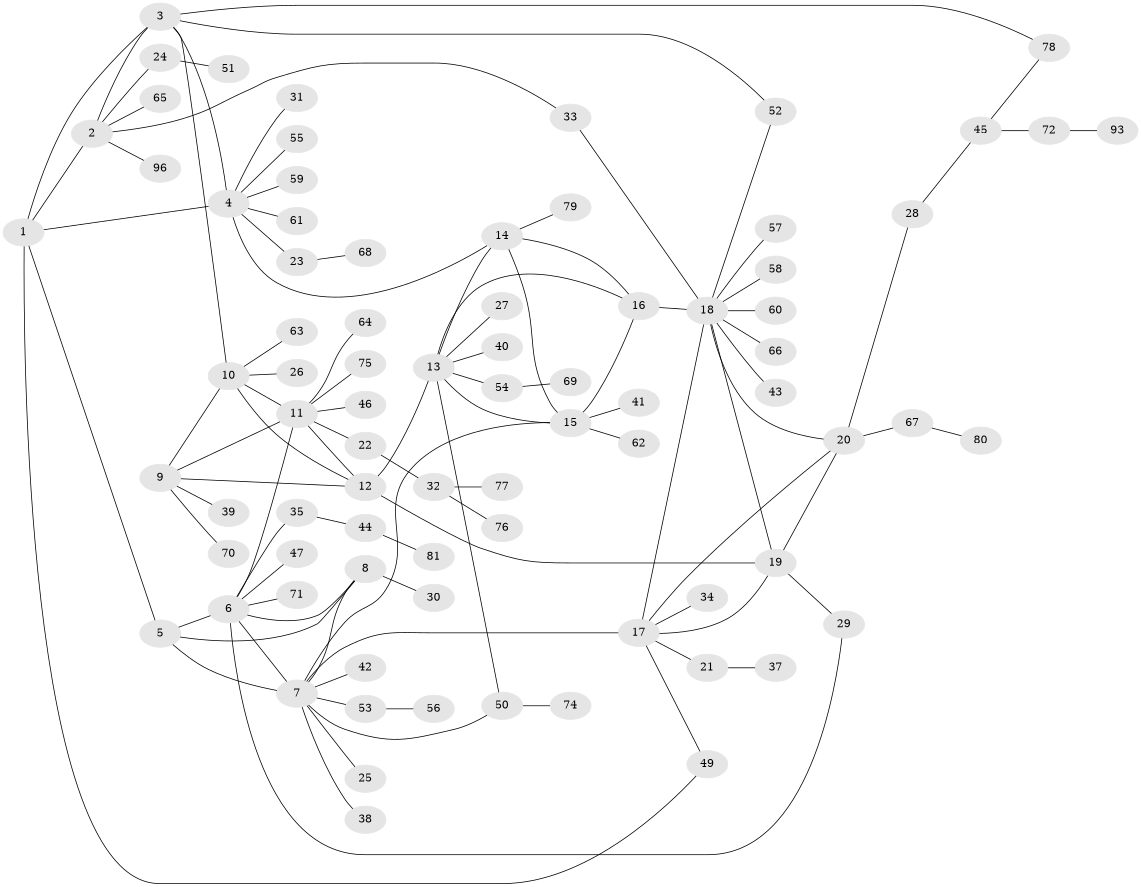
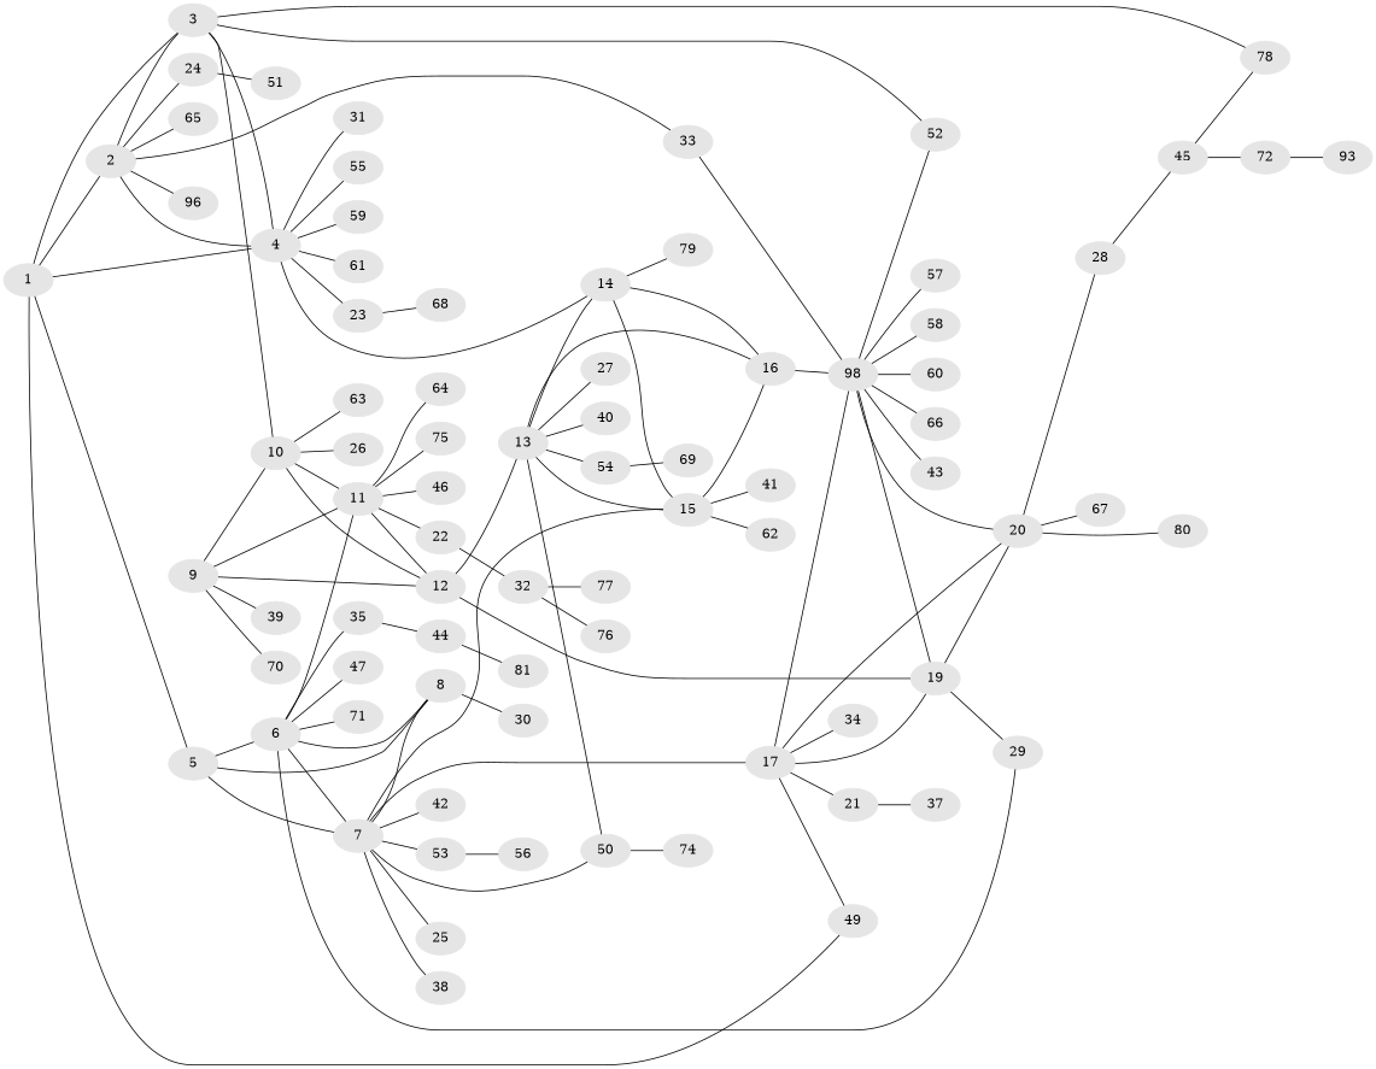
  graph {
    rankdir=LR
    node [color=gray90 style=filled]
    1
    2
    3
    4
    5
    49
    24
    33
    n9 [label=96]
    65
    10
    52
    78
    14
    23
    31
    55
    59
    61
    6
    7
    8
    51
-   18
+   18 [label=98]
    11
    12
    26
    63
    19
    20
    43
    57
    58
    60
    66
    15
    16
    79
    68
    29
    35
    47
    71
    17
    25
    38
    42
    50
    53
    30
    22
    46
    64
    75
    44
    41
    62
    21
    34
    74
    56
    9
    39
    70
    13
    32
    27
    40
    54
    69
    28
    67
    80
    37
    45
    76
    77
    72
    81
    n80 [label=93]
    1 -- 2
    1 -- 3
    1 -- 4
    1 -- 5
    1 -- 49
    2 -- 3
+   2 -- 4
    2 -- 24
    2 -- 33
    2 -- n9
    2 -- 65
    3 -- 4
    3 -- 10
    3 -- 52
    3 -- 78
    4 -- 14
    4 -- 23
    4 -- 31
    4 -- 55
    4 -- 59
    4 -- 61
    5 -- 6
    5 -- 7
    5 -- 8
    24 -- 51
    33 -- 18
    10 -- 11
    10 -- 12
    10 -- 26
    10 -- 63
    14 -- 15
    14 -- 16
    14 -- 79
    23 -- 68
    6 -- 7
    6 -- 8
    6 -- 11
    6 -- 29
    6 -- 35
    6 -- 47
    6 -- 71
    7 -- 8
    7 -- 15
    7 -- 17
    7 -- 25
    7 -- 38
    7 -- 42
    7 -- 50
    7 -- 53
    8 -- 30
    18 -- 52
    18 -- 19
    18 -- 20
    18 -- 43
    18 -- 57
    18 -- 58
    18 -- 60
    18 -- 66
    11 -- 12
    11 -- 22
    11 -- 46
    11 -- 64
    11 -- 75
    12 -- 19
    12 -- 13
    19 -- 20
    19 -- 29
    20 -- 28
    20 -- 67
-   67 -- 80
+   20 -- 80
    15 -- 16
    15 -- 41
    15 -- 62
    16 -- 18
    35 -- 44
    17 -- 49
    17 -- 18
    17 -- 19
    17 -- 20
    17 -- 21
    17 -- 34
    50 -- 74
    53 -- 56
    22 -- 32
    44 -- 81
    21 -- 37
    9 -- 10
    9 -- 11
    9 -- 12
    9 -- 39
    9 -- 70
    13 -- 14
    13 -- 15
    13 -- 16
    13 -- 50
    13 -- 27
    13 -- 40
    13 -- 54
    32 -- 76
    32 -- 77
    54 -- 69
    28 -- 45
    45 -- 78
    45 -- 72
    72 -- n80
  }
